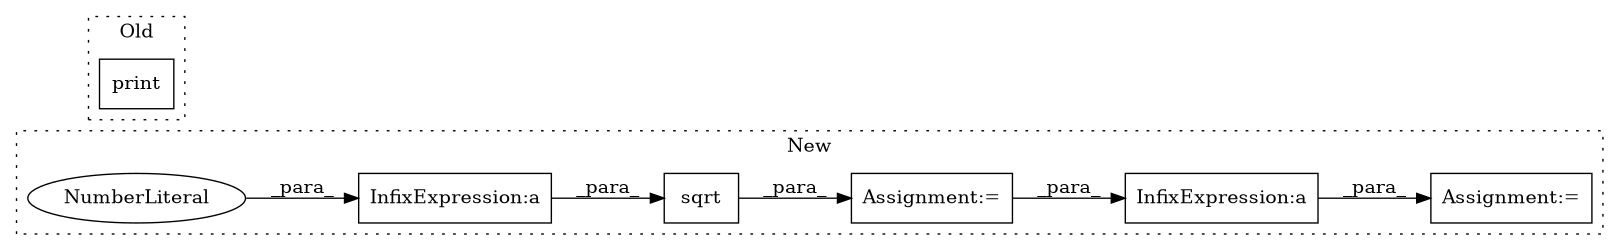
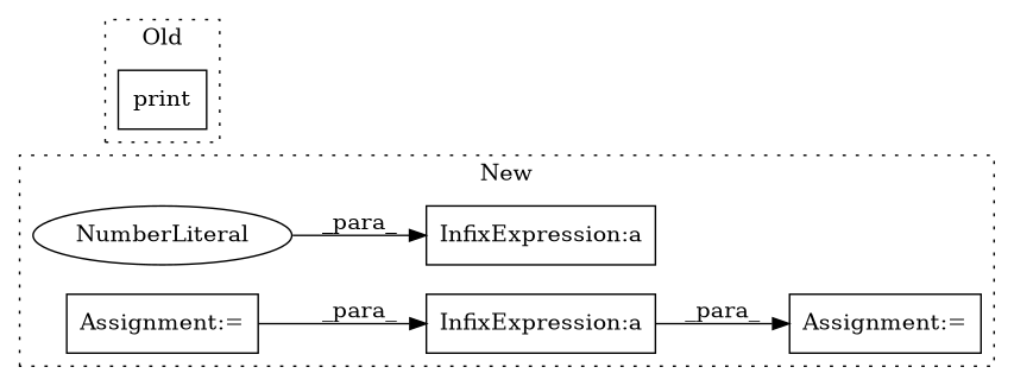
  digraph {
    rankdir=LR
    node [a=32 l=1 shape=box]
-   n1 [l="5,1" label=sqrt s="10455,10464"]
    n2 [a=7 label="Assignment:=" s=10481]
    n3 [a=27 l=3 label="InfixExpression:a" s=10424]
    n4 [a=34 label=NumberLiteral s=10427 shape=ellipse]
    n5 [a=7 label="Assignment:=" s=10442]
    n6 [a=27 l=3 label="InfixExpression:a" s=10498]
    n7 [l="6,1" label=print s="9824,9834"]
    subgraph cluster_1 {
      label=New
      style=dotted
-     n1
      n2
      n3
      n4
      n5
      n6
    }
    subgraph cluster_2 {
      label=Old
      style=dotted
      n7
    }
-   n1 -> n5 [label=_para_]
-   n3 -> n1 [label=_para_]
    n4 -> n3 [label=_para_]
    n5 -> n6 [label=_para_]
    n6 -> n2 [label=_para_]
  }
